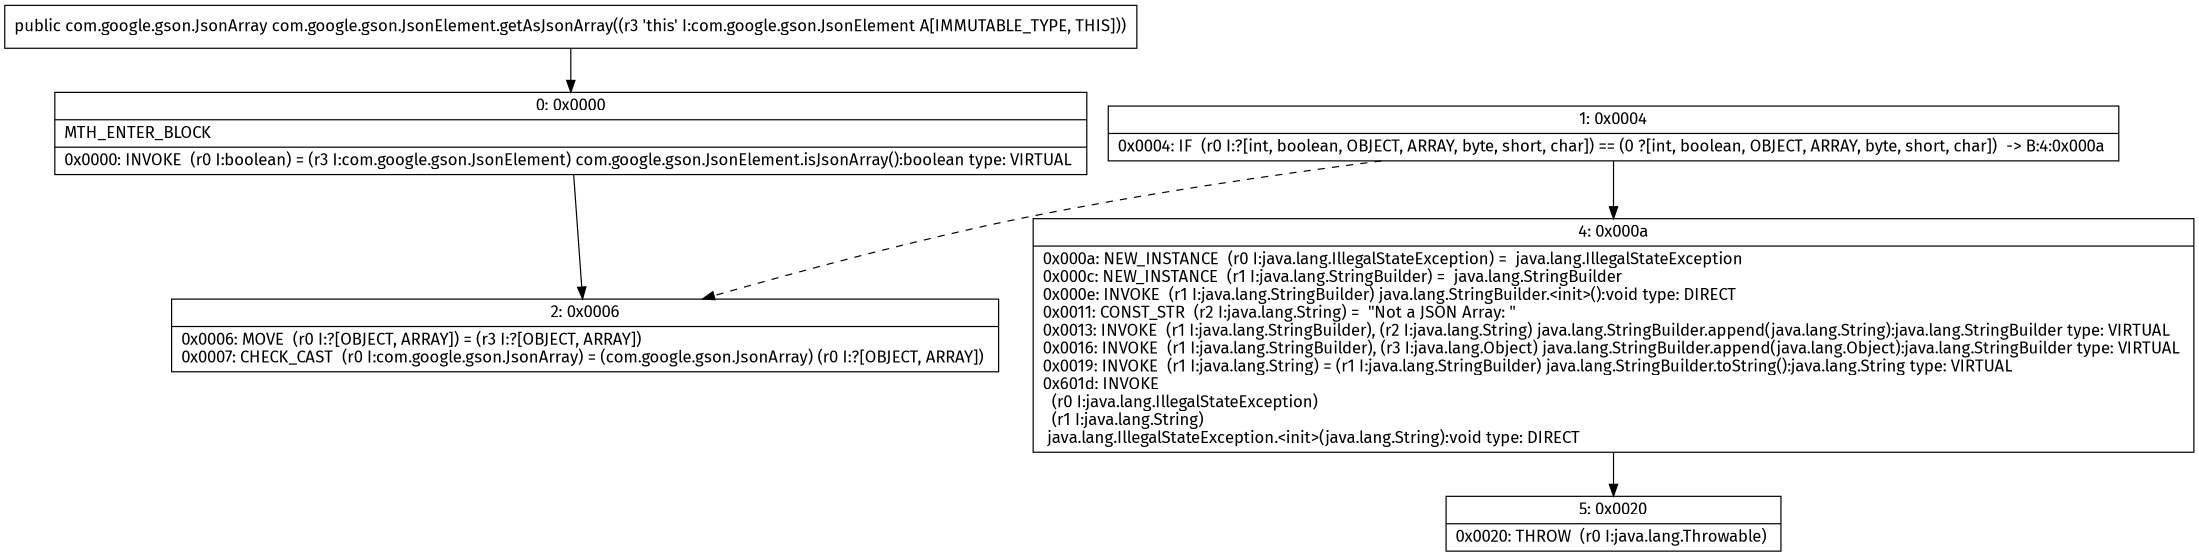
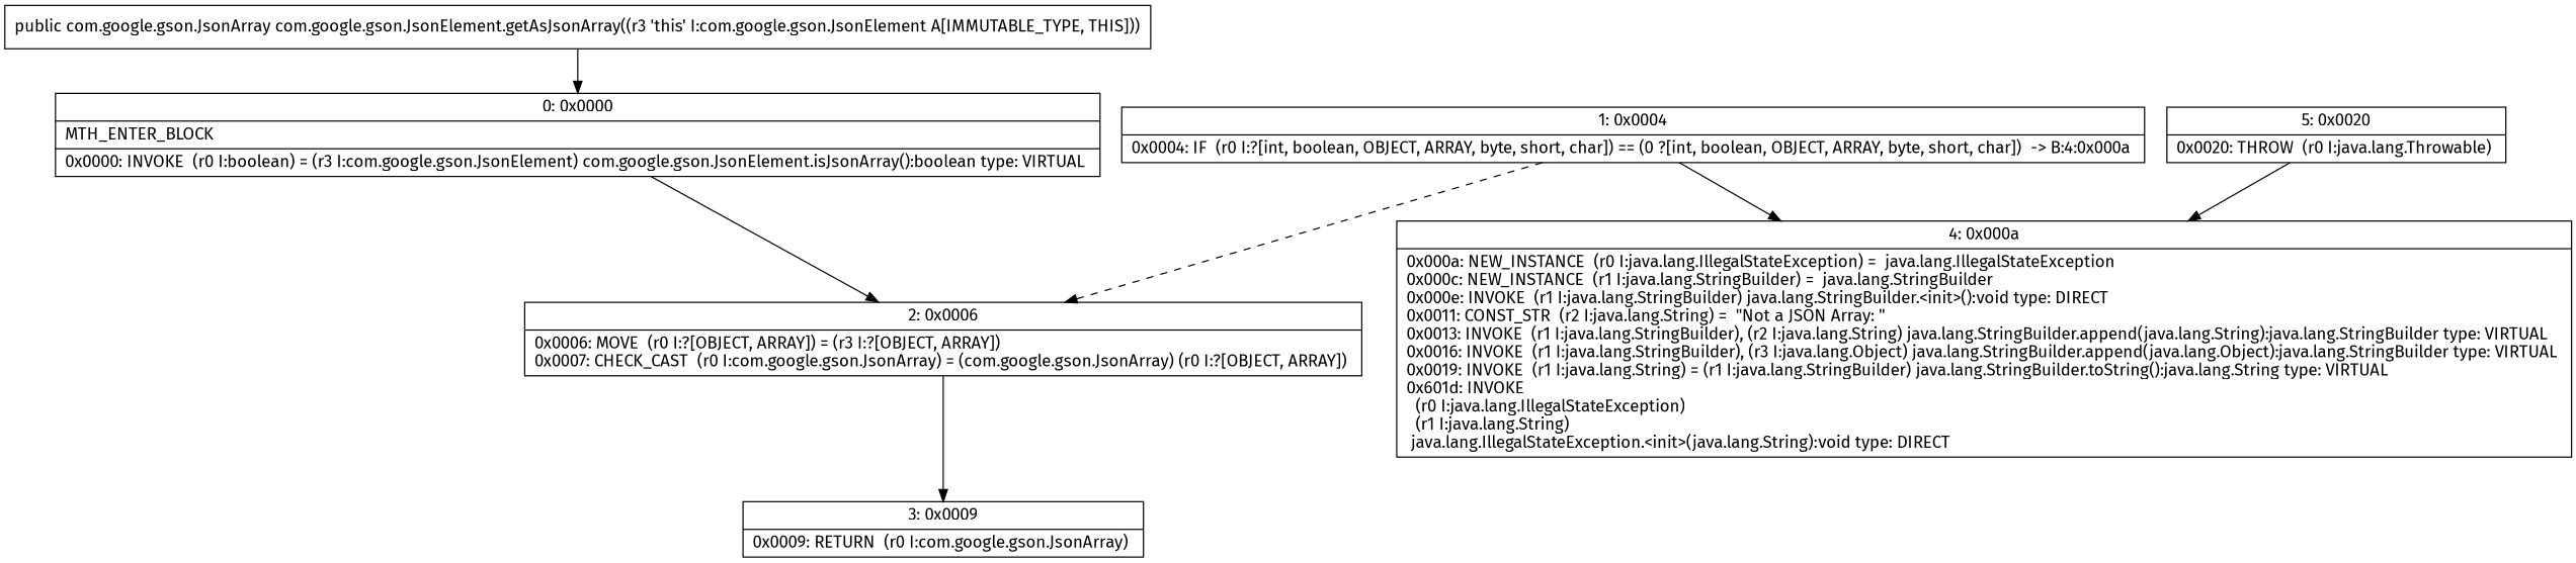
  digraph {
    fontname="Fira Sans"
    node [fontname="Fira Sans" shape=record]
    edge [fontname="Fira Sans"]
    n1 [label="{0\:\ 0x0000|MTH_ENTER_BLOCK\l|0x0000: INVOKE  (r0 I:boolean) = (r3 I:com.google.gson.JsonElement) com.google.gson.JsonElement.isJsonArray():boolean type: VIRTUAL \l}"]
    n2 [label="{2\:\ 0x0006|0x0006: MOVE  (r0 I:?[OBJECT, ARRAY]) = (r3 I:?[OBJECT, ARRAY]) \l0x0007: CHECK_CAST  (r0 I:com.google.gson.JsonArray) = (com.google.gson.JsonArray) (r0 I:?[OBJECT, ARRAY]) \l}"]
    n3 [label="{1\:\ 0x0004|0x0004: IF  (r0 I:?[int, boolean, OBJECT, ARRAY, byte, short, char]) == (0 ?[int, boolean, OBJECT, ARRAY, byte, short, char])  \-\> B:4:0x000a \l}"]
    n4 [label="{4\:\ 0x000a|0x000a: NEW_INSTANCE  (r0 I:java.lang.IllegalStateException) =  java.lang.IllegalStateException \l0x000c: NEW_INSTANCE  (r1 I:java.lang.StringBuilder) =  java.lang.StringBuilder \l0x000e: INVOKE  (r1 I:java.lang.StringBuilder) java.lang.StringBuilder.\<init\>():void type: DIRECT \l0x0011: CONST_STR  (r2 I:java.lang.String) =  \"Not a JSON Array: \" \l0x0013: INVOKE  (r1 I:java.lang.StringBuilder), (r2 I:java.lang.String) java.lang.StringBuilder.append(java.lang.String):java.lang.StringBuilder type: VIRTUAL \l0x0016: INVOKE  (r1 I:java.lang.StringBuilder), (r3 I:java.lang.Object) java.lang.StringBuilder.append(java.lang.Object):java.lang.StringBuilder type: VIRTUAL \l0x0019: INVOKE  (r1 I:java.lang.String) = (r1 I:java.lang.StringBuilder) java.lang.StringBuilder.toString():java.lang.String type: VIRTUAL \l0x601d: INVOKE  \l  (r0 I:java.lang.IllegalStateException)\l  (r1 I:java.lang.String)\l java.lang.IllegalStateException.\<init\>(java.lang.String):void type: DIRECT \l}"]
+   n5 [label="{3\:\ 0x0009|0x0009: RETURN  (r0 I:com.google.gson.JsonArray) \l}"]
    n6 [label="{5\:\ 0x0020|0x0020: THROW  (r0 I:java.lang.Throwable) \l}"]
    n7 [label="{public com.google.gson.JsonArray com.google.gson.JsonElement.getAsJsonArray((r3 'this' I:com.google.gson.JsonElement A[IMMUTABLE_TYPE, THIS])) }"]
    n1 -> n2
+   n2 -> n5
    n3 -> n2 [style=dashed]
    n3 -> n4
-   n4 -> n6
+   n6 -> n4
    n7 -> n1
  }
